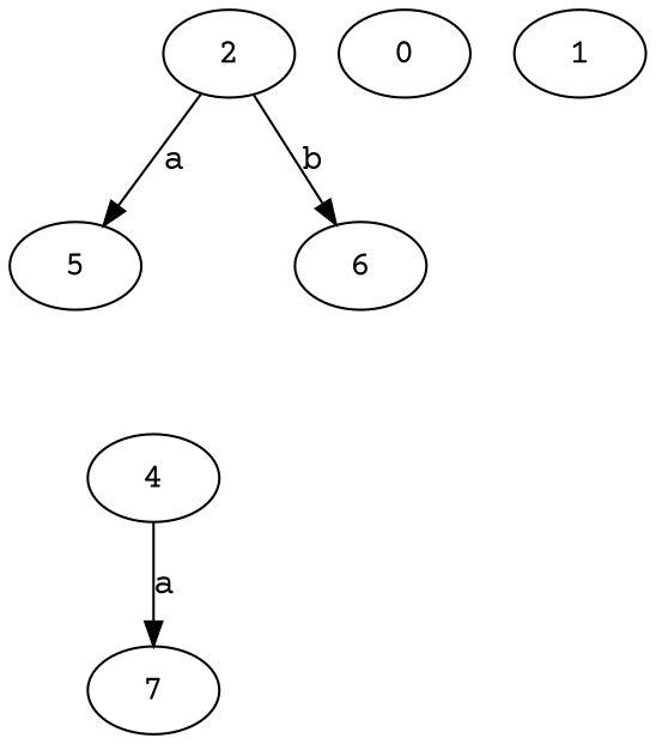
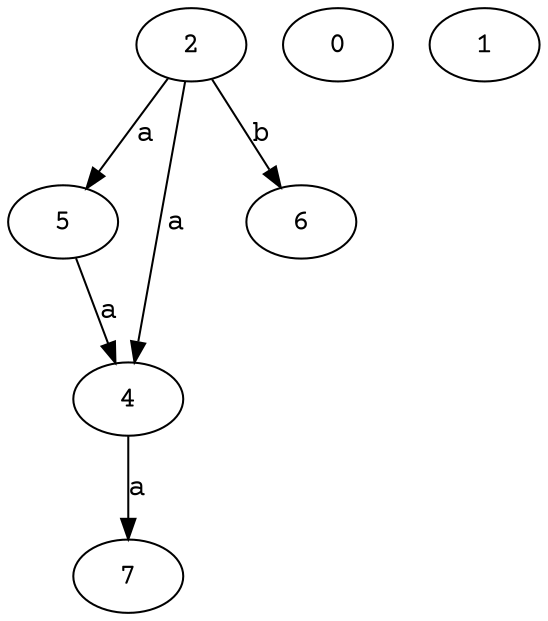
  strict digraph {
    fontname="Courier Prime"
    node [fontname="Courier Prime"]
    edge [fontname="Courier Prime"]
    n1 [label=5]
    2
    4
    6
    7
    0
    1
+   n1 -> 4 [label=a]
    2 -> n1 [label=a]
+   2 -> 4 [label=a]
    2 -> 6 [label=b]
    4 -> 7 [label=a]
  }
